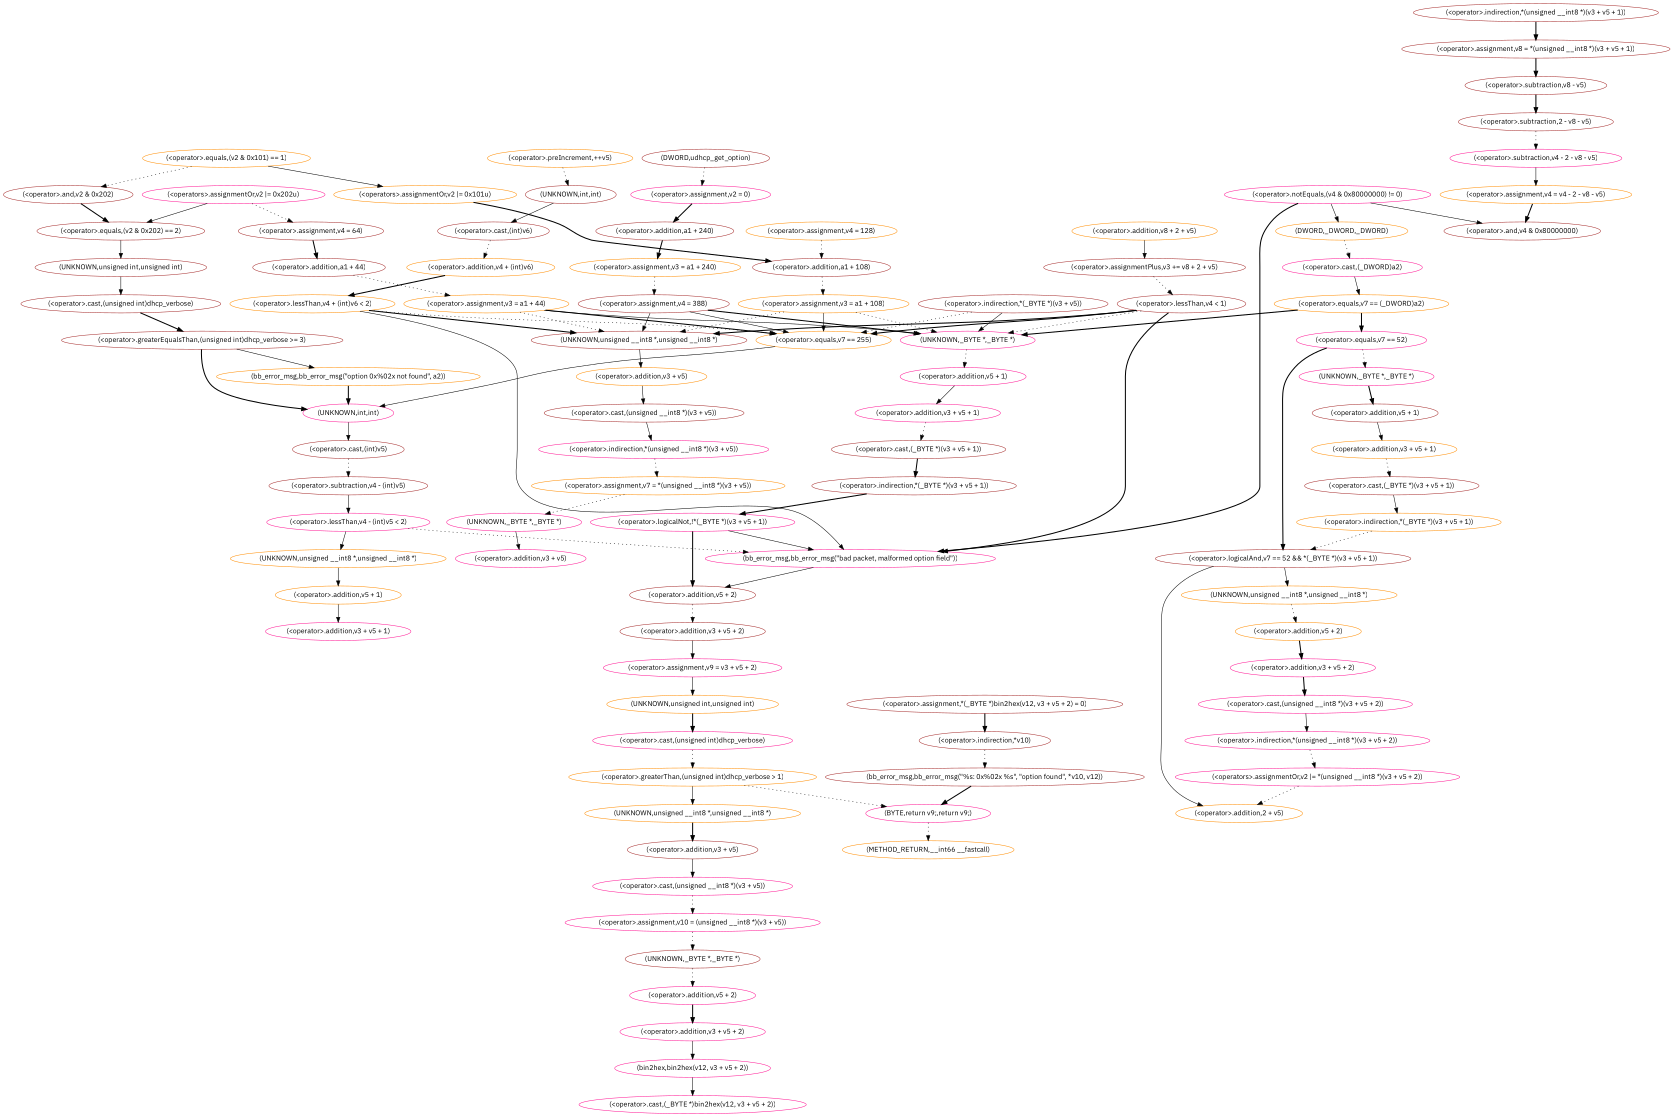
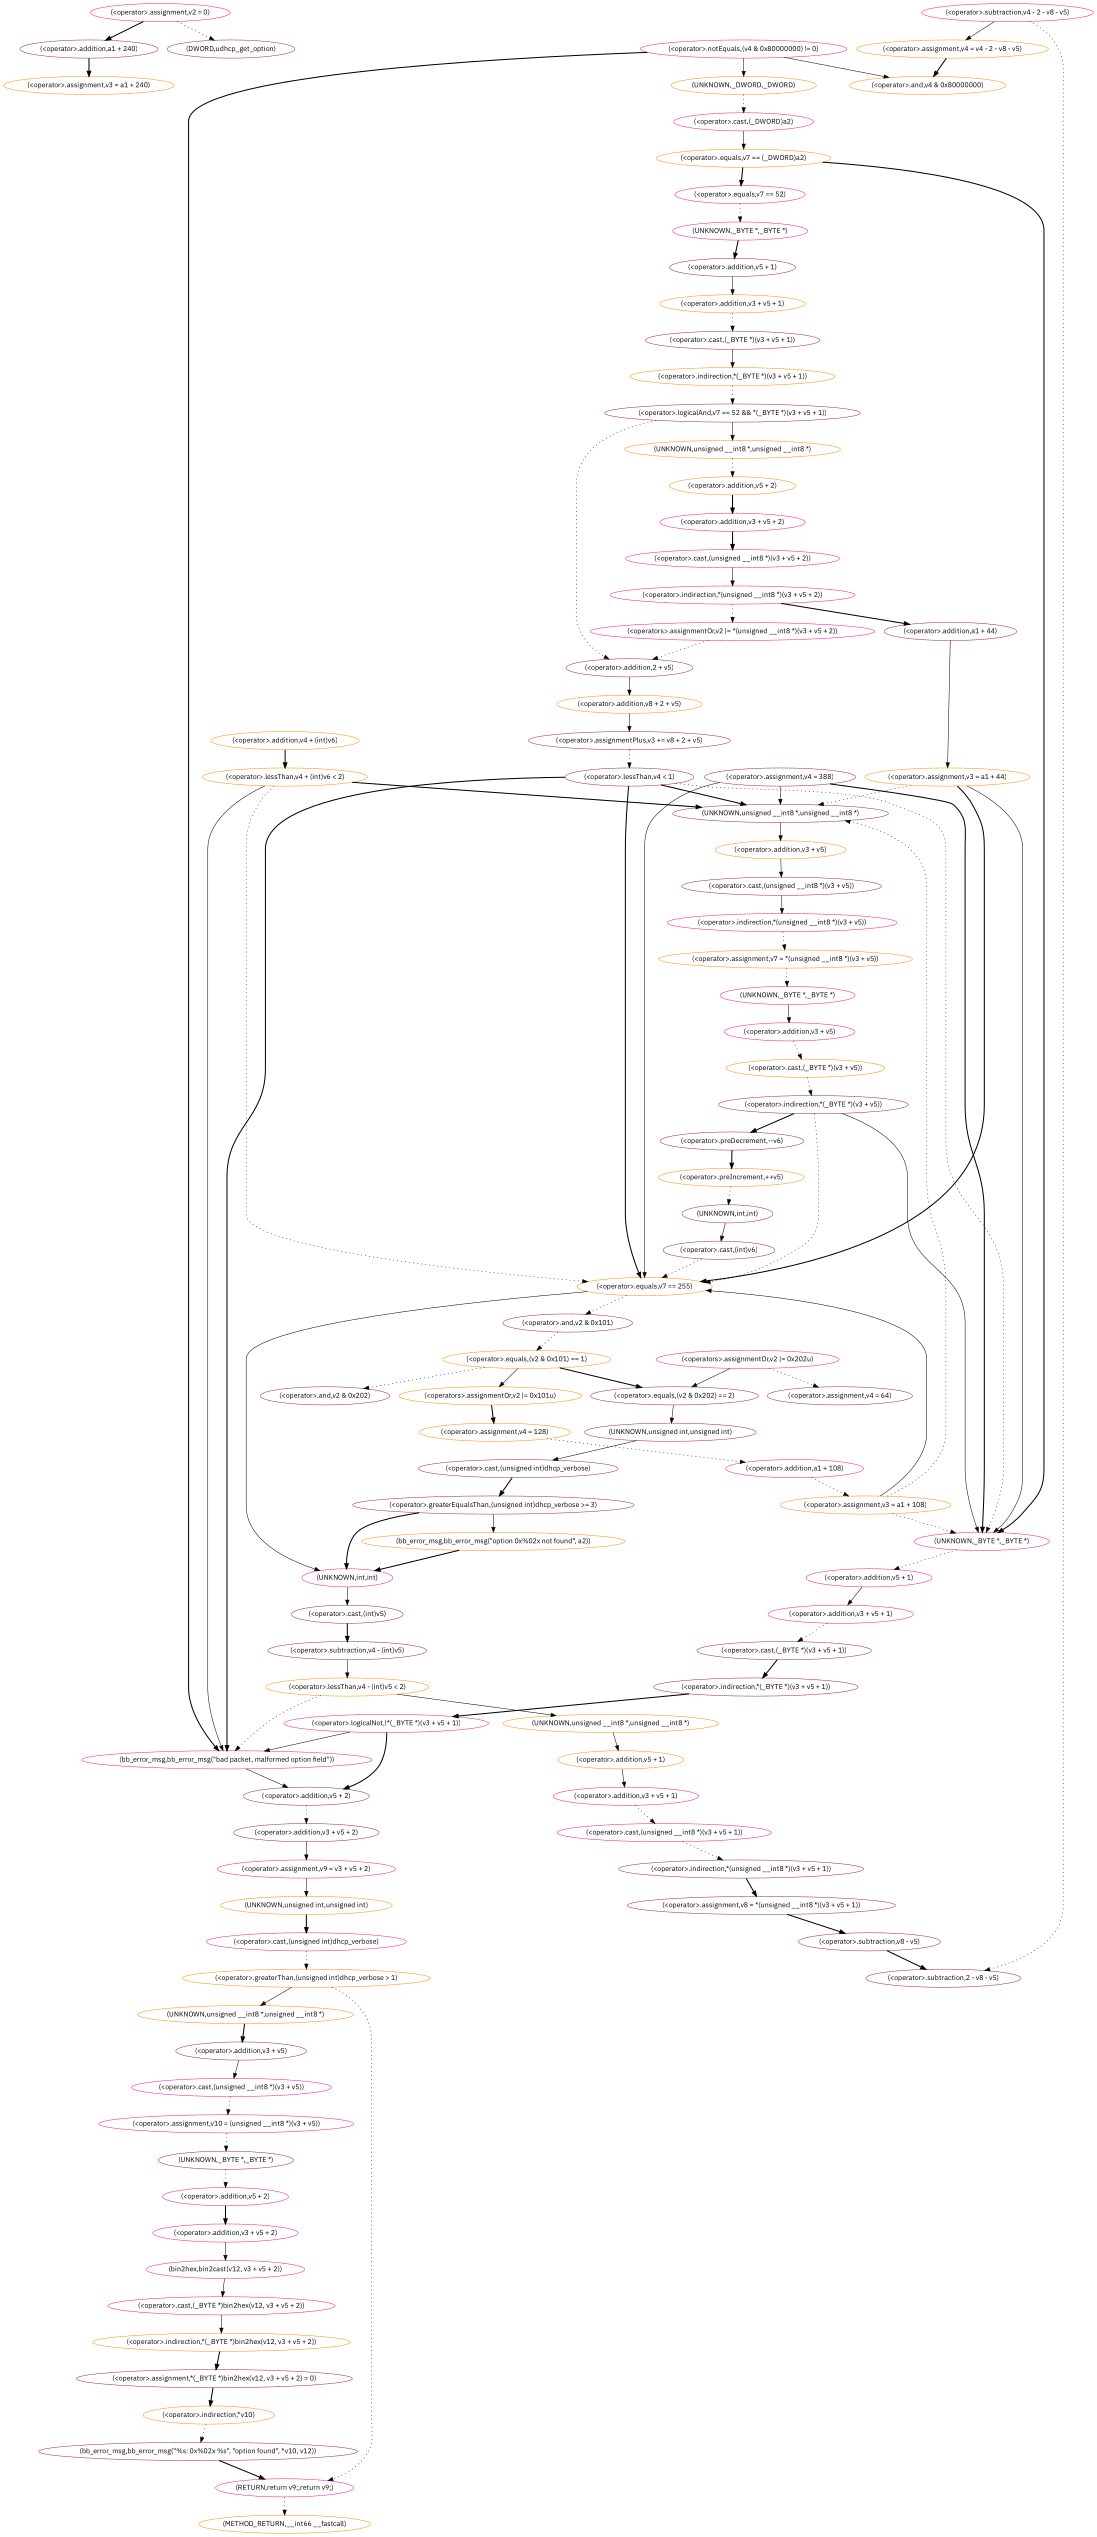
  digraph {
    fontname="IBM Plex Sans"
    node [color=brown fontname="IBM Plex Sans"]
    edge [fontname="IBM Plex Sans" style=solid]
    n1 [color=deeppink label="(<operator>.assignment,v2 = 0)"]
    n2 [label="(<operator>.addition,a1 + 240)"]
    n3 [color=darkorange label="(<operator>.assignment,v3 = a1 + 240)"]
    n4 [label="(<operator>.assignment,v4 = 388)"]
    n5 [label="(UNKNOWN,unsigned __int8 *,unsigned __int8 *)"]
    n6 [color=darkorange label="(<operator>.equals,v7 == 255)"]
    n7 [color=deeppink label="(UNKNOWN,_BYTE *,_BYTE *)"]
    n8 [color=darkorange label="(<operator>.addition,v3 + v5)"]
+   n9 [label="(<operator>.and,v2 & 0x101)"]
    n10 [color=deeppink label="(UNKNOWN,int,int)"]
    n11 [color=deeppink label="(<operator>.addition,v5 + 1)"]
    n12 [color=darkorange label="(<operator>.assignment,v7 = *(unsigned __int8 *)(v3 + v5))"]
    n13 [color=deeppink label="(UNKNOWN,_BYTE *,_BYTE *)"]
    n14 [color=deeppink label="(<operator>.addition,v3 + v5)"]
    n15 [color=deeppink label="(<operator>.indirection,*(unsigned __int8 *)(v3 + v5))"]
    n16 [label="(<operator>.cast,(unsigned __int8 *)(v3 + v5))"]
    n17 [label="(<operator>.indirection,*(_BYTE *)(v3 + v5))"]
+   n18 [label="(<operator>.preDecrement,--v6)"]
    n19 [color=darkorange label="(<operator>.preIncrement,++v5)"]
+   n20 [color=darkorange label="(<operator>.cast,(_BYTE *)(v3 + v5))"]
    n21 [label="(UNKNOWN,int,int)"]
    n22 [label="(<operator>.cast,(int)v6)"]
    n23 [color=darkorange label="(<operator>.lessThan,v4 + (int)v6 < 2)"]
    n24 [color=deeppink label="(bb_error_msg,bb_error_msg(\"bad packet, malformed option field\"))"]
    n25 [label="(<operator>.addition,v5 + 2)"]
    n26 [color=darkorange label="(<operator>.addition,v4 + (int)v6)"]
    n27 [color=darkorange label="(<operator>.equals,(v2 & 0x101) == 1)"]
    n28 [label="(<operator>.cast,(int)v5)"]
    n29 [color=darkorange label="(<operators>.assignmentOr,v2 |= 0x101u)"]
    n30 [label="(<operator>.and,v2 & 0x202)"]
    n31 [color=darkorange label="(<operator>.assignment,v4 = 128)"]
    n32 [label="(<operator>.equals,(v2 & 0x202) == 2)"]
-   n33 [label="(<operator>.addition,a1 + 108)"]
+   n33 [color=deeppink label="(<operator>.addition,a1 + 108)"]
    n34 [color=darkorange label="(<operator>.assignment,v3 = a1 + 108)"]
    n35 [label="(UNKNOWN,unsigned int,unsigned int)"]
    n36 [color=deeppink label="(<operators>.assignmentOr,v2 |= 0x202u)"]
    n37 [label="(<operator>.assignment,v4 = 64)"]
    n38 [label="(<operator>.cast,(unsigned int)dhcp_verbose)"]
    n39 [label="(<operator>.addition,a1 + 44)"]
    n40 [color=darkorange label="(<operator>.assignment,v3 = a1 + 44)"]
    n41 [label="(<operator>.greaterEqualsThan,(unsigned int)dhcp_verbose >= 3)"]
    n42 [color=darkorange label="(bb_error_msg,bb_error_msg(\"option 0x%02x not found\", a2))"]
-   n43 [color=deeppink label="(<operator>.lessThan,v4 - (int)v5 < 2)"]
+   n43 [color=darkorange label="(<operator>.lessThan,v4 - (int)v5 < 2)"]
    n44 [color=darkorange label="(UNKNOWN,unsigned __int8 *,unsigned __int8 *)"]
    n45 [color=darkorange label="(<operator>.addition,v5 + 1)"]
    n46 [label="(<operator>.subtraction,v4 - (int)v5)"]
    n47 [label="(<operator>.assignment,v8 = *(unsigned __int8 *)(v3 + v5 + 1))"]
    n48 [label="(<operator>.subtraction,v8 - v5)"]
    n49 [label="(<operator>.subtraction,2 - v8 - v5)"]
    n50 [label="(<operator>.indirection,*(unsigned __int8 *)(v3 + v5 + 1))"]
+   n51 [color=deeppink label="(<operator>.cast,(unsigned __int8 *)(v3 + v5 + 1))"]
    n52 [color=deeppink label="(<operator>.addition,v3 + v5 + 1)"]
    n53 [color=darkorange label="(<operator>.assignment,v4 = v4 - 2 - v8 - v5)"]
-   n54 [label="(<operator>.and,v4 & 0x80000000)"]
+   n54 [color=darkorange label="(<operator>.and,v4 & 0x80000000)"]
    n55 [color=deeppink label="(<operator>.subtraction,v4 - 2 - v8 - v5)"]
    n56 [color=deeppink label="(<operator>.notEquals,(v4 & 0x80000000) != 0)"]
-   n57 [color=darkorange label="(DWORD,_DWORD,_DWORD)"]
+   n57 [color=darkorange label="(UNKNOWN,_DWORD,_DWORD)"]
    n58 [color=deeppink label="(<operator>.cast,(_DWORD)a2)"]
    n59 [color=darkorange label="(<operator>.equals,v7 == (_DWORD)a2)"]
    n60 [color=deeppink label="(<operator>.equals,v7 == 52)"]
    n61 [label="(<operator>.logicalAnd,v7 == 52 && *(_BYTE *)(v3 + v5 + 1))"]
    n62 [color=deeppink label="(UNKNOWN,_BYTE *,_BYTE *)"]
    n63 [color=darkorange label="(UNKNOWN,unsigned __int8 *,unsigned __int8 *)"]
-   n64 [color=darkorange label="(<operator>.addition,2 + v5)"]
+   n64 [label="(<operator>.addition,2 + v5)"]
    n65 [color=darkorange label="(<operator>.addition,v5 + 2)"]
    n66 [color=darkorange label="(<operator>.addition,v8 + 2 + v5)"]
    n67 [label="(<operator>.addition,v5 + 1)"]
    n68 [color=darkorange label="(<operator>.indirection,*(_BYTE *)(v3 + v5 + 1))"]
    n69 [label="(<operator>.cast,(_BYTE *)(v3 + v5 + 1))"]
    n70 [color=darkorange label="(<operator>.addition,v3 + v5 + 1)"]
    n71 [color=deeppink label="(<operators>.assignmentOr,v2 |= *(unsigned __int8 *)(v3 + v5 + 2))"]
    n72 [color=deeppink label="(<operator>.indirection,*(unsigned __int8 *)(v3 + v5 + 2))"]
    n73 [color=deeppink label="(<operator>.cast,(unsigned __int8 *)(v3 + v5 + 2))"]
    n74 [color=deeppink label="(<operator>.addition,v3 + v5 + 2)"]
    n75 [label="(<operator>.assignmentPlus,v3 += v8 + 2 + v5)"]
    n76 [label="(<operator>.lessThan,v4 < 1)"]
    n77 [color=deeppink label="(<operator>.logicalNot,!*(_BYTE *)(v3 + v5 + 1))"]
    n78 [label="(<operator>.addition,v3 + v5 + 2)"]
    n79 [label="(<operator>.indirection,*(_BYTE *)(v3 + v5 + 1))"]
    n80 [label="(<operator>.cast,(_BYTE *)(v3 + v5 + 1))"]
    n81 [color=deeppink label="(<operator>.addition,v3 + v5 + 1)"]
    n82 [color=deeppink label="(<operator>.assignment,v9 = v3 + v5 + 2)"]
    n83 [color=darkorange label="(UNKNOWN,unsigned int,unsigned int)"]
    n84 [color=deeppink label="(<operator>.cast,(unsigned int)dhcp_verbose)"]
    n85 [color=darkorange label="(<operator>.greaterThan,(unsigned int)dhcp_verbose > 1)"]
    n86 [color=darkorange label="(UNKNOWN,unsigned __int8 *,unsigned __int8 *)"]
-   n87 [color=deeppink label="(BYTE,return v9;,return v9;)"]
+   n87 [color=deeppink label="(RETURN,return v9;,return v9;)"]
    n88 [label="(<operator>.addition,v3 + v5)"]
    n89 [color=darkorange label="(METHOD_RETURN,__int66 __fastcall)"]
    n90 [color=deeppink label="(<operator>.assignment,v10 = (unsigned __int8 *)(v3 + v5))"]
    n91 [label="(UNKNOWN,_BYTE *,_BYTE *)"]
    n92 [color=deeppink label="(<operator>.addition,v5 + 2)"]
    n93 [color=deeppink label="(<operator>.cast,(unsigned __int8 *)(v3 + v5))"]
    n94 [label="(<operator>.assignment,*(_BYTE *)bin2hex(v12, v3 + v5 + 2) = 0)"]
-   n95 [label="(<operator>.indirection,*v10)"]
+   n95 [color=darkorange label="(<operator>.indirection,*v10)"]
    n96 [label="(bb_error_msg,bb_error_msg(\"%s: 0x%02x %s\", \"option found\", *v10, v12))"]
+   n97 [color=darkorange label="(<operator>.indirection,*(_BYTE *)bin2hex(v12, v3 + v5 + 2))"]
    n98 [color=deeppink label="(<operator>.cast,(_BYTE *)bin2hex(v12, v3 + v5 + 2))"]
    n99 [color=deeppink label="(<operator>.addition,v3 + v5 + 2)"]
-   n100 [color=deeppink label="(bin2hex,bin2hex(v12, v3 + v5 + 2))"]
+   n100 [color=deeppink label="(bin2hex,bin2cast(v12, v3 + v5 + 2))"]
    n101 [label="(DWORD,udhcp_get_option)"]
    n1 -> n2 [style=bold]
    n2 -> n3 [style=bold]
-   n3 -> n4 [style=dotted]
    n4 -> n5
    n4 -> n6
    n4 -> n7 [style=bold]
    n5 -> n8
+   n6 -> n9 [style=dotted]
    n6 -> n10
    n7 -> n11 [style=dotted]
    n8 -> n16
+   n9 -> n27 [style=dotted]
    n10 -> n28
    n11 -> n81
    n12 -> n13 [style=dotted]
    n13 -> n14
+   n14 -> n20 [style=dotted]
    n15 -> n12 [style=dotted]
    n16 -> n15
    n17 -> n6 [style=dotted]
    n17 -> n7
+   n17 -> n18 [style=bold]
+   n18 -> n19 [style=bold]
    n19 -> n21 [style=dotted]
+   n20 -> n17 [style=dotted]
    n21 -> n22
-   n22 -> n26 [style=dotted]
+   n22 -> n6 [style=dotted]
    n23 -> n5 [style=bold]
    n23 -> n6 [style=dotted]
    n23 -> n24
    n24 -> n25
    n25 -> n78 [style=dotted]
    n26 -> n23 [style=bold]
    n27 -> n29
    n27 -> n30 [style=dotted]
-   n28 -> n46 [style=dotted]
-   n29 -> n33 [style=bold]
-   n30 -> n32 [style=bold]
+   n28 -> n46 [style=bold]
+   n29 -> n31 [style=bold]
+   n27 -> n32 [style=bold]
    n31 -> n33 [style=dotted]
    n32 -> n35
    n33 -> n34 [style=dotted]
    n34 -> n5 [style=dotted]
    n34 -> n6
    n34 -> n7 [style=dotted]
    n35 -> n38
    n36 -> n32
    n36 -> n37 [style=dotted]
-   n37 -> n39 [style=bold]
+   n72 -> n39 [style=bold]
    n38 -> n41 [style=bold]
-   n39 -> n40 [style=dotted]
+   n39 -> n40
    n40 -> n5 [style=dotted]
    n40 -> n6 [style=bold]
    n40 -> n7
    n41 -> n10 [style=bold]
    n41 -> n42
    n42 -> n10 [style=bold]
    n43 -> n24 [style=dotted]
    n43 -> n44
    n44 -> n45
    n45 -> n52
    n46 -> n43
    n47 -> n48 [style=bold]
    n48 -> n49 [style=bold]
-   n49 -> n55 [style=dotted]
+   n55 -> n49 [style=dotted]
    n50 -> n47 [style=bold]
+   n51 -> n50 [style=dotted]
+   n52 -> n51 [style=dotted]
    n53 -> n54 [style=bold]
    n55 -> n53
    n56 -> n24 [style=bold]
    n56 -> n54
    n56 -> n57
    n57 -> n58 [style=dotted]
    n58 -> n59
    n59 -> n7 [style=bold]
    n59 -> n60 [style=bold]
-   n60 -> n61 [style=bold]
    n60 -> n62 [style=dotted]
    n61 -> n63
-   n61 -> n64
+   n61 -> n64 [style=dotted]
    n62 -> n67 [style=bold]
    n63 -> n65 [style=dotted]
+   n64 -> n66
    n65 -> n74 [style=bold]
    n66 -> n75
    n67 -> n70
    n68 -> n61 [style=dotted]
    n69 -> n68
    n70 -> n69 [style=dotted]
    n71 -> n64 [style=dotted]
    n72 -> n71 [style=dotted]
    n73 -> n72
    n74 -> n73 [style=bold]
    n75 -> n76 [style=dotted]
    n76 -> n5 [style=bold]
    n76 -> n6 [style=bold]
    n76 -> n7 [style=dotted]
    n76 -> n24 [style=bold]
    n77 -> n24
    n77 -> n25 [style=bold]
    n78 -> n82
    n79 -> n77 [style=bold]
    n80 -> n79 [style=bold]
    n81 -> n80 [style=dotted]
    n82 -> n83
    n83 -> n84 [style=bold]
    n84 -> n85 [style=dotted]
    n85 -> n86
    n85 -> n87 [style=dotted]
    n86 -> n88 [style=bold]
    n87 -> n89 [style=dotted]
    n88 -> n93
    n90 -> n91 [style=dotted]
    n91 -> n92 [style=dotted]
    n92 -> n99 [style=bold]
    n93 -> n90 [style=dotted]
    n94 -> n95 [style=bold]
    n95 -> n96 [style=dotted]
    n96 -> n87 [style=bold]
+   n97 -> n94 [style=bold]
+   n98 -> n97
    n99 -> n100
    n100 -> n98
-   n101 -> n1 [style=dotted]
+   n1 -> n101 [style=dotted]
  }
